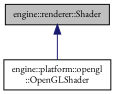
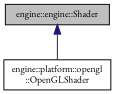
  digraph {
    fontname="EB Garamond"
    node [color=black fontname="EB Garamond" fontsize=10 shape=record style=filled]
-   n1 [fillcolor=grey75 fontcolor=black height=0.2 label="engine::renderer::Shader" width=0.4]
+   n1 [fillcolor=grey75 fontcolor=black height=0.2 label="engine::engine::Shader" width=0.4]
    n2 [fillcolor=white height=0.2 label="engine::platform::opengl\l::OpenGLShader" width=0.4]
    n1 -> n2 [color=midnightblue dir=back fontname="EB Garamond" fontsize=10 labelfontname=Helvetica labelfontsize=10 style=solid]
  }
